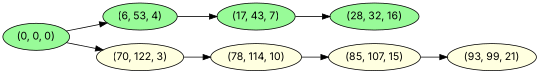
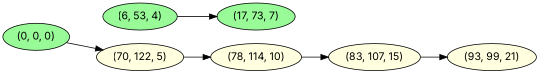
  digraph {
    fontname=Inter
    rankdir=LR
    node [fillcolor=palegreen fontname=Inter style=filled]
    edge [fontname=Inter]
    "(0, 0, 0)"
    "(6, 53, 4)"
-   "(70, 122, 3)" [fillcolor=lightyellow]
-   "(17, 43, 7)"
+   "(70, 122, 3)" [fillcolor=lightyellow label="(70, 122, 5)"]
+   "(17, 43, 7)" [label="(17, 73, 7)"]
    "(78, 114, 10)" [fillcolor=lightyellow]
-   "(28, 32, 16)"
-   "(85, 107, 15)" [fillcolor=lightyellow]
+   "(85, 107, 15)" [fillcolor=lightyellow label="(83, 107, 15)"]
    "(93, 99, 21)" [fillcolor=lightyellow]
-   "(0, 0, 0)" -> "(6, 53, 4)"
    "(0, 0, 0)" -> "(70, 122, 3)"
    "(6, 53, 4)" -> "(17, 43, 7)"
    "(70, 122, 3)" -> "(78, 114, 10)"
-   "(17, 43, 7)" -> "(28, 32, 16)"
    "(78, 114, 10)" -> "(85, 107, 15)"
    "(85, 107, 15)" -> "(93, 99, 21)"
  }
